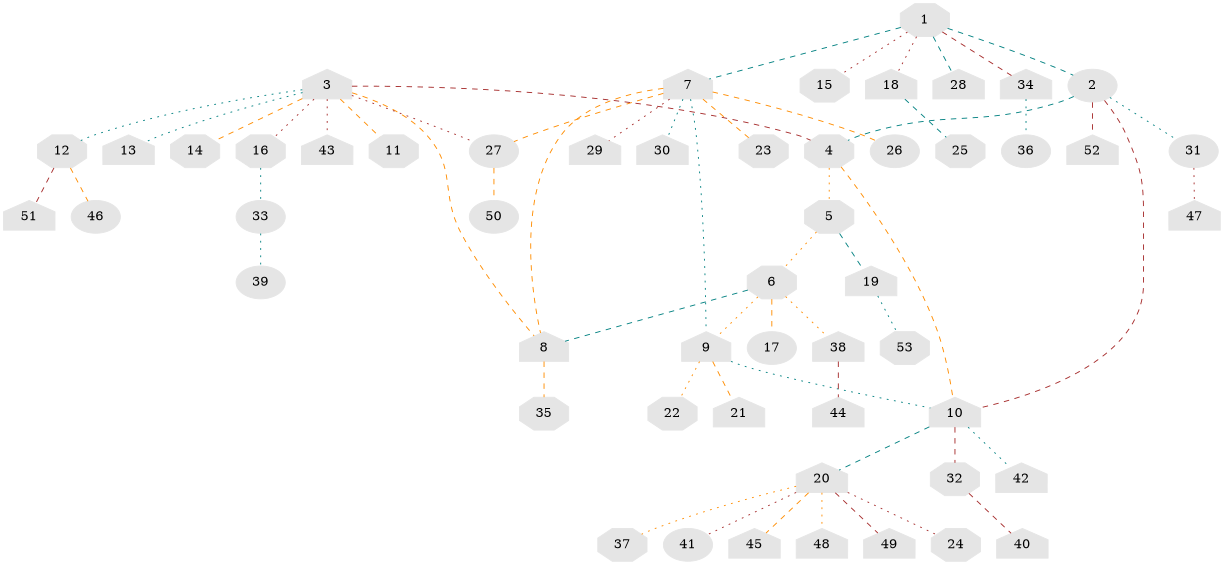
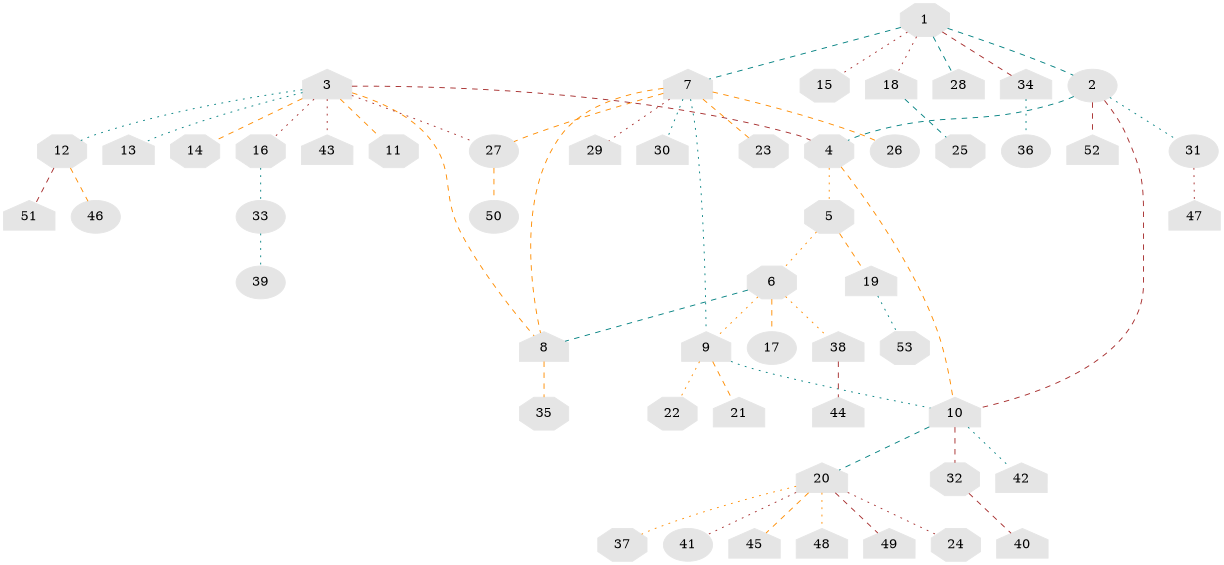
  graph {
    node [color=gray90 shape=house style=filled]
    edge [color=darkorange style=dashed]
    1 [shape=octagon]
    2 [shape=ellipse]
    7
    15 [shape=octagon]
    18
    28
    34
    4 [shape=octagon]
    10
    31 [shape=ellipse]
    52
    6 [shape=octagon]
    8
    9
    17 [shape=ellipse]
    38
    27 [shape=ellipse]
    23 [shape=octagon]
    26 [shape=ellipse]
    29
    30
    25 [shape=octagon]
    36 [shape=ellipse]
    5 [shape=octagon]
    20
    32 [shape=octagon]
    42
    47
    3
    11 [shape=octagon]
    12 [shape=octagon]
    13
    14 [shape=octagon]
    16 [shape=octagon]
    43
    35 [shape=octagon]
    46 [shape=ellipse]
    51
    33 [shape=ellipse]
    50 [shape=ellipse]
    19
    53 [shape=octagon]
    21
    22 [shape=octagon]
    44
    24 [shape=octagon]
    37 [shape=octagon]
    41 [shape=ellipse]
    45
    48
    49
    40
    39 [shape=ellipse]
    1 -- 2 [color=teal]
    1 -- 7 [color=teal]
    1 -- 15 [color=brown style=dotted]
    1 -- 18 [color=brown style=dotted]
    1 -- 28 [color=teal]
    1 -- 34 [color=brown]
    2 -- 4 [color=teal]
    2 -- 10 [color=brown]
    2 -- 31 [color=teal style=dotted]
    2 -- 52 [color=brown]
    7 -- 8
    7 -- 9 [color=teal style=dotted]
    7 -- 27
    7 -- 23
    7 -- 26
    7 -- 29 [color=brown style=dotted]
    7 -- 30 [color=teal style=dotted]
    18 -- 25 [color=teal]
    34 -- 36 [color=teal style=dotted]
    4 -- 10
    4 -- 5 [style=dotted]
    10 -- 20 [color=teal]
    10 -- 32 [color=brown]
    10 -- 42 [color=teal style=dotted]
    31 -- 47 [color=brown style=dotted]
    6 -- 8 [color=teal]
    6 -- 9 [style=dotted]
    6 -- 17
    6 -- 38 [style=dotted]
    8 -- 35
    9 -- 10 [color=teal style=dotted]
    9 -- 21
    9 -- 22 [style=dotted]
    38 -- 44 [color=brown]
    27 -- 50
    5 -- 6 [style=dotted]
-   5 -- 19 [color=teal]
+   5 -- 19
    20 -- 24 [color=brown style=dotted]
    20 -- 37 [style=dotted]
    20 -- 41 [color=brown style=dotted]
    20 -- 45
    20 -- 48 [style=dotted]
    20 -- 49 [color=brown]
    32 -- 40 [color=brown]
    3 -- 4 [color=brown]
    3 -- 8
    3 -- 27 [color=brown style=dotted]
    3 -- 11
    3 -- 12 [color=teal style=dotted]
    3 -- 13 [color=teal style=dotted]
    3 -- 14
    3 -- 16 [color=brown style=dotted]
    3 -- 43 [color=brown style=dotted]
    12 -- 46
    12 -- 51 [color=brown]
    16 -- 33 [color=teal style=dotted]
    33 -- 39 [color=teal style=dotted]
    19 -- 53 [color=teal style=dotted]
  }
